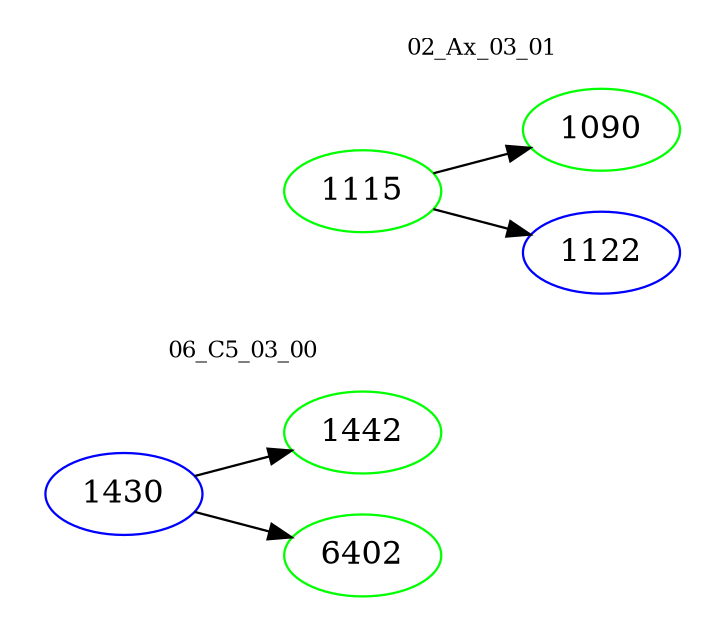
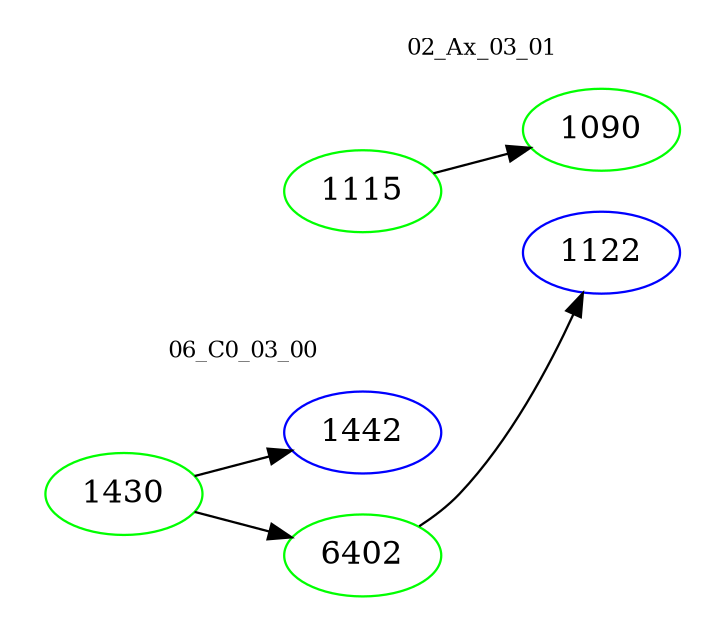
  digraph {
    rankdir=LR
    node [color=green]
    edge [color=black]
    n1 [label=1115]
    n2 [label=1090]
    n3 [color=blue label=1122]
-   n4 [color=blue label=1430]
+   n4 [label=1430]
    n5 [label=6402]
-   n6 [label=1442]
+   n6 [color=blue label=1442]
    subgraph cluster_1 {
      color=white
      fontsize=10
      label="02_Ax_03_01"
      n1
      n2
      n3
    }
    subgraph cluster_2 {
      color=white
      fontsize=10
-     label="06_C5_03_00"
+     label="06_C0_03_00"
      n4
      n5
      n6
    }
    n1 -> n2
-   n1 -> n3
+   n5 -> n3
    n4 -> n5
    n4 -> n6
  }
